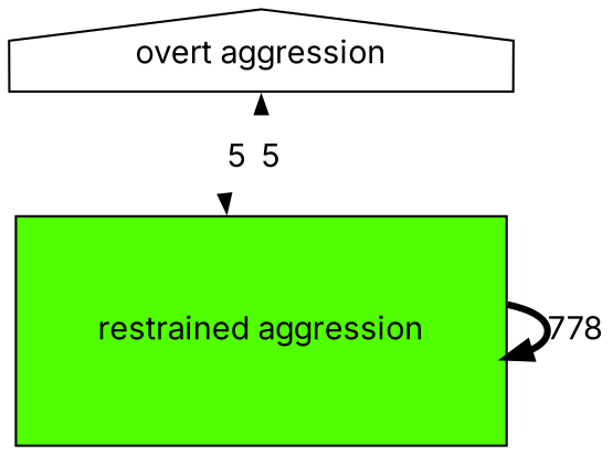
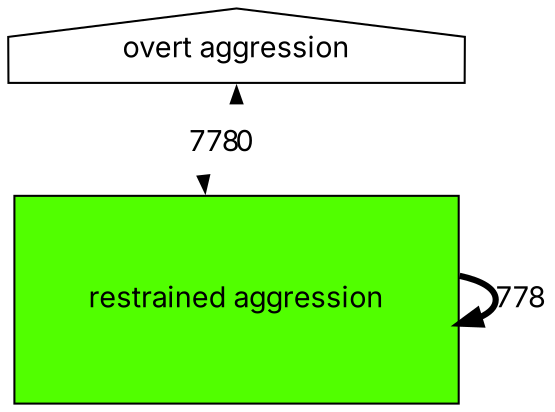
  digraph {
    fontname=Inter
    node [style=filled fontname=Inter]
    edge [penwidth=0.019280205655526992 style=solid fontname=Inter]
    "overt aggression" [fillcolor="0.28 0.0 1" height=0.0 width=0.0 shape=house]
    "restrained aggression" [fillcolor="0.28 1.0 1" height=1.4 width=3.0 shape=box]
-   "overt aggression" -> "restrained aggression" [label=5]
-   "restrained aggression" -> "overt aggression" [label=5]
+   "overt aggression" -> "restrained aggression" [label=778]
+   "restrained aggression" -> "overt aggression" [label=0]
    "restrained aggression" -> "restrained aggression" [label=778 penwidth=3.0]
  }
